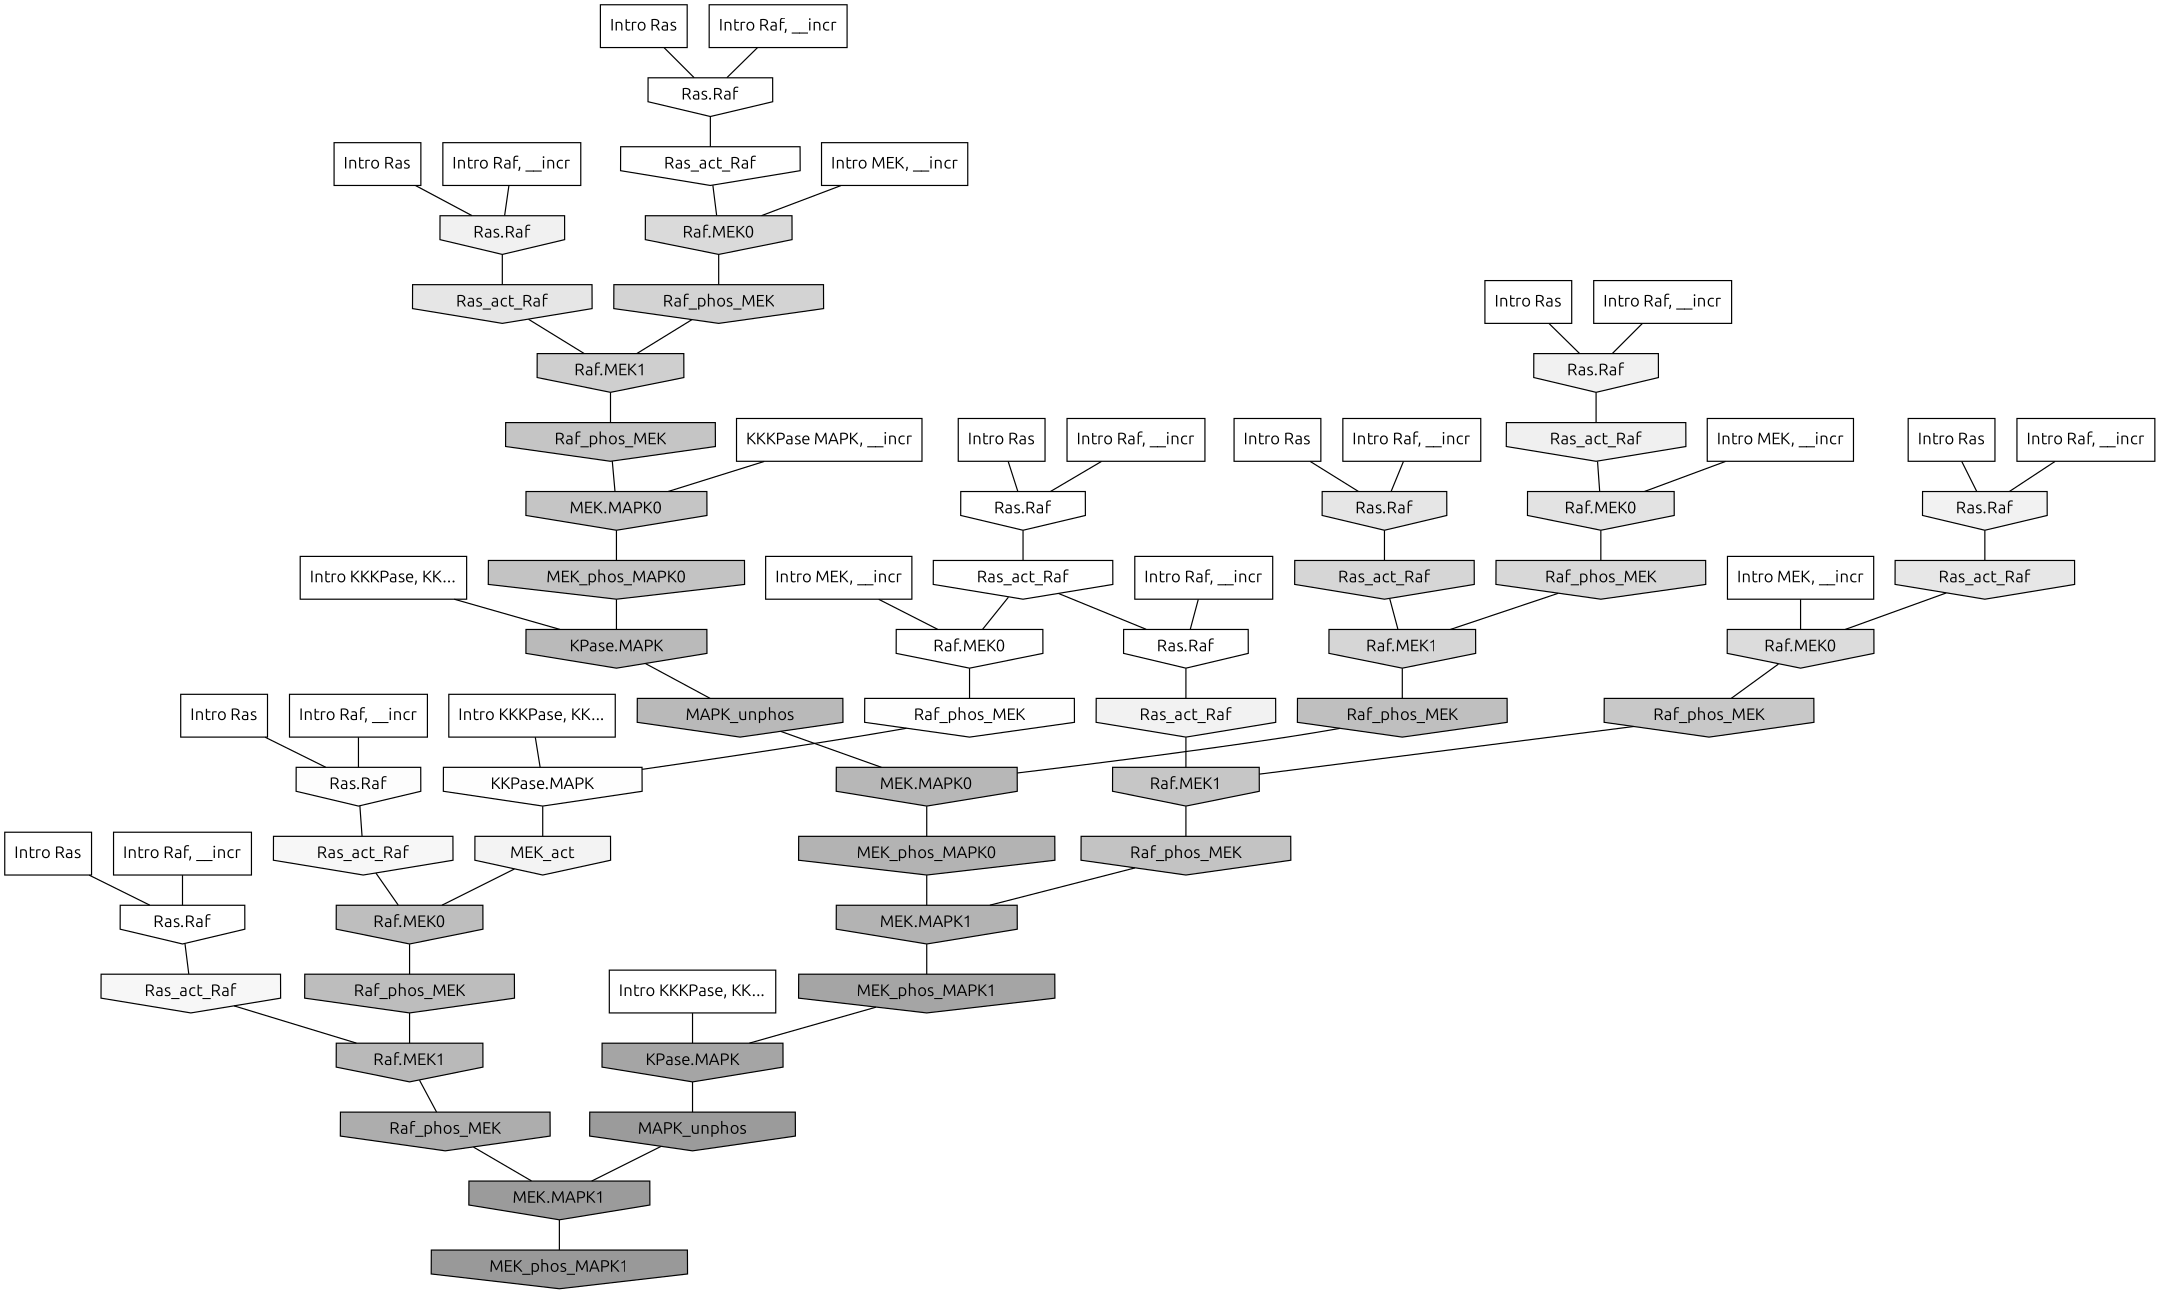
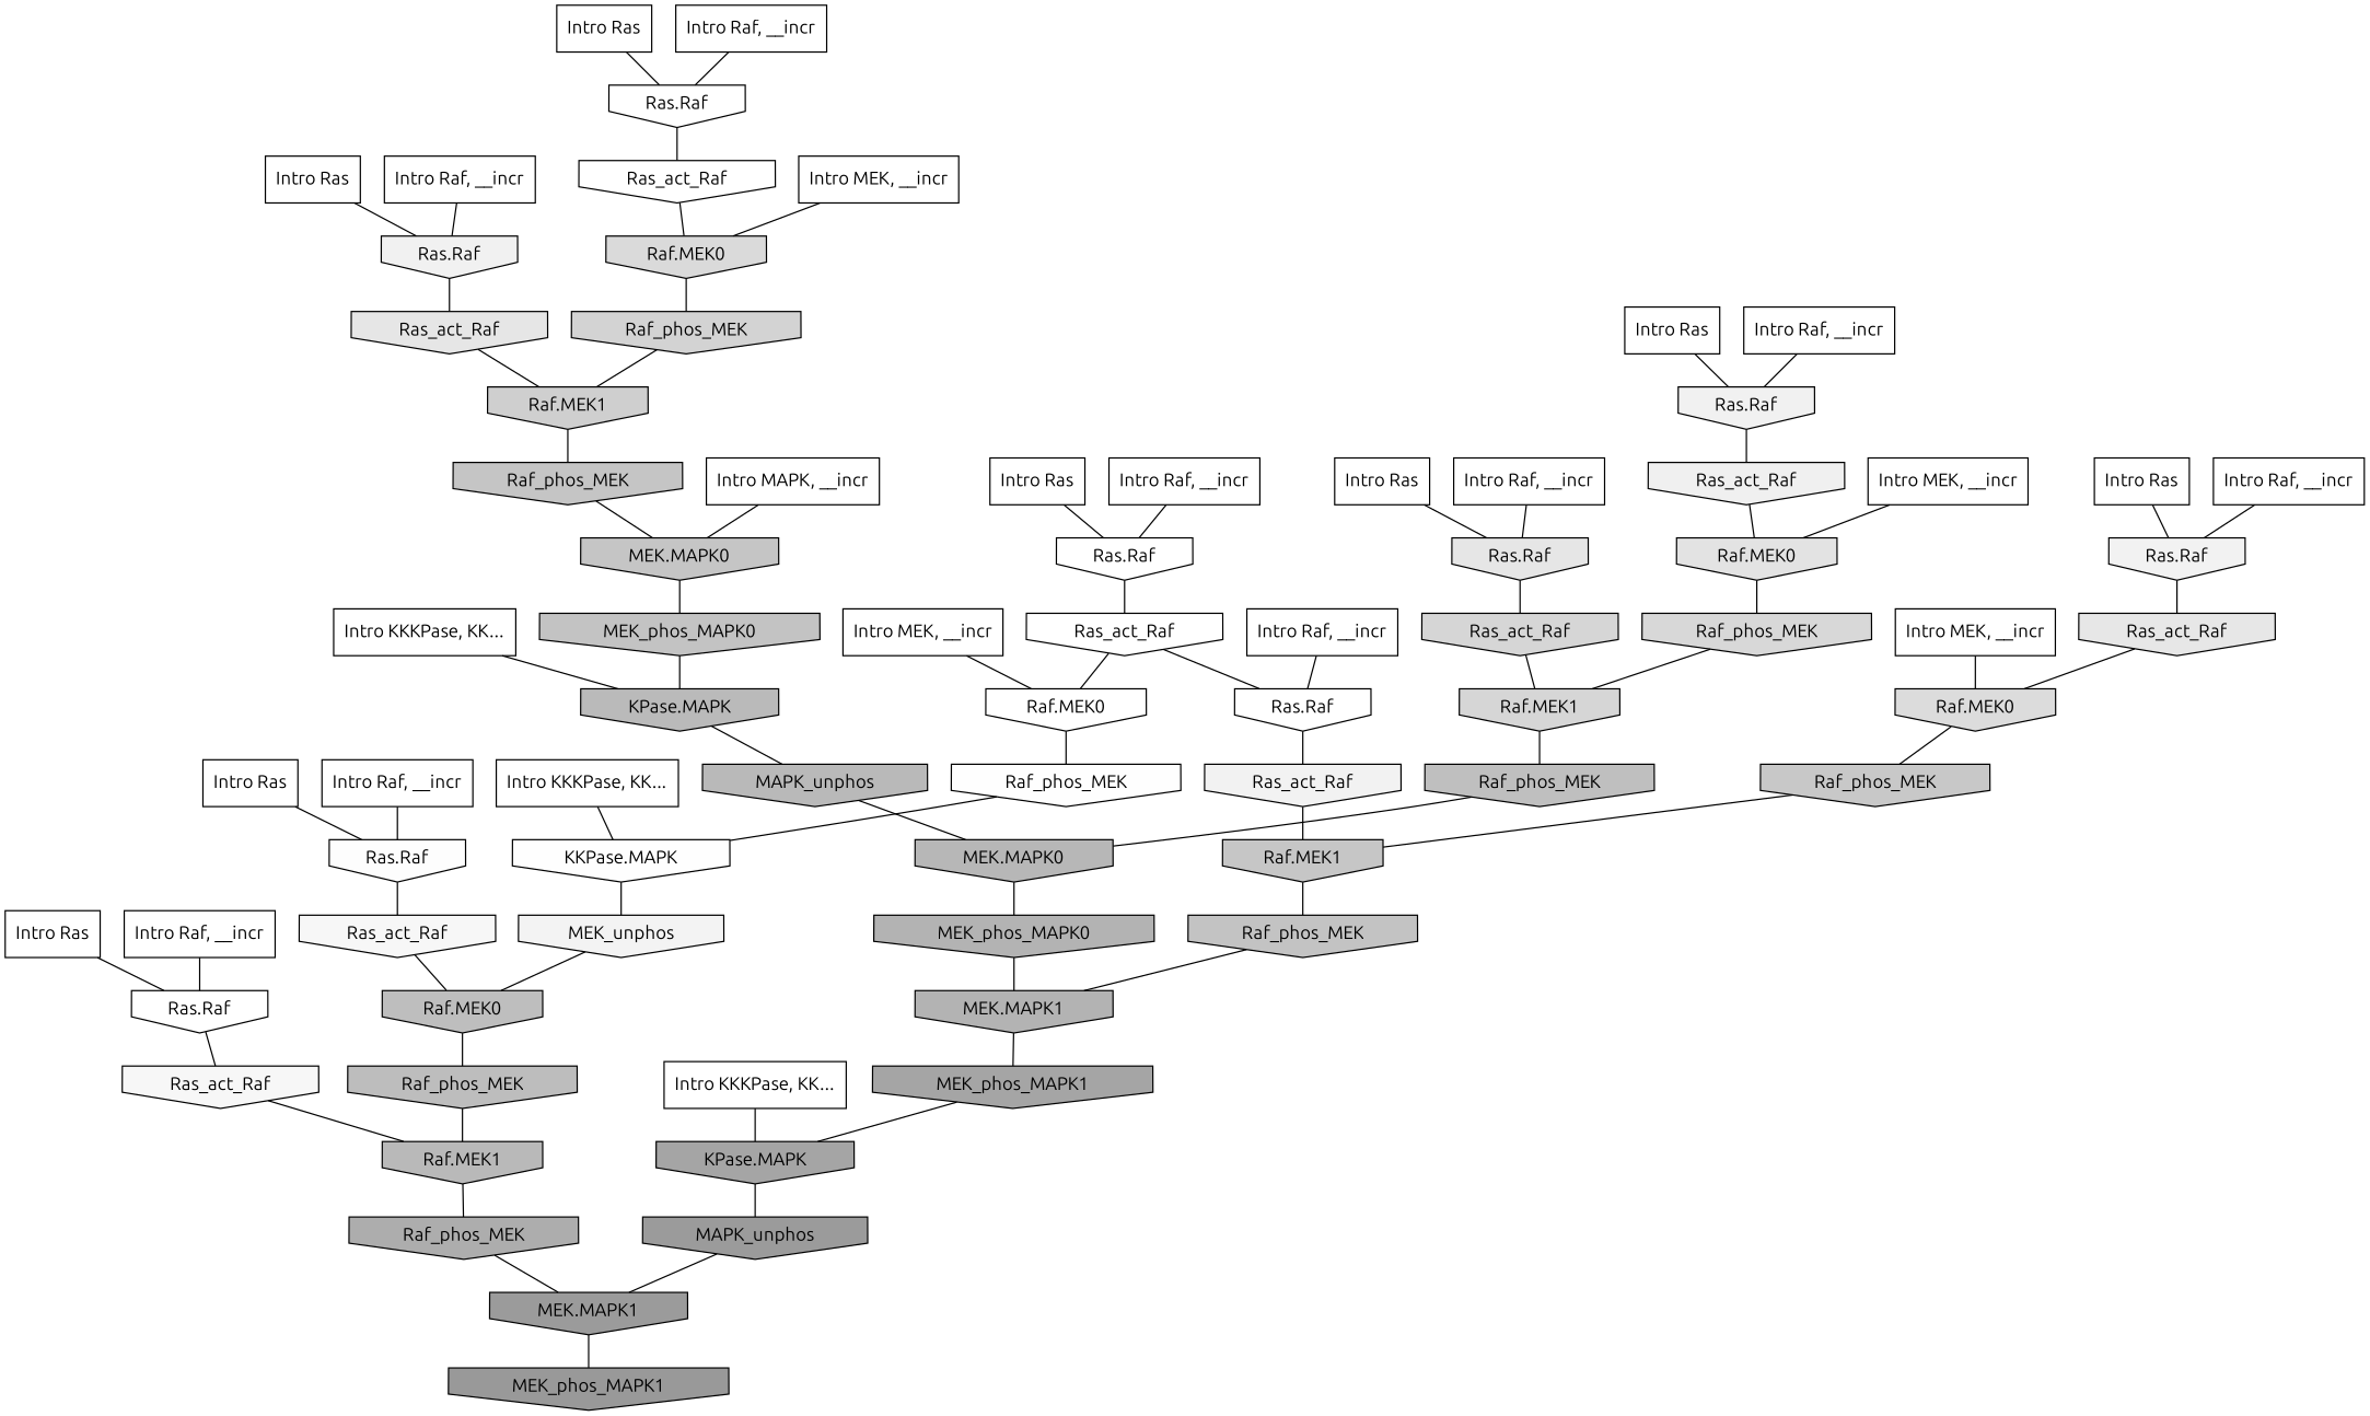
  digraph {
    fontname=Ubuntu
    rankdir=TB
    ranksep=0.30
    node [fillcolor="0.000 0.000 1.000" fontname=Ubuntu shape=invhouse style=filled]
    edge [color="0.000 0.000 0.000" dir=none fontname=Ubuntu]
    n1 [label="Intro Ras" shape=rectangle]
    n2 [fillcolor="0.000 0.000 0.945" label="Ras.Raf"]
    n3 [fillcolor="0.000 0.000 0.899" label=Ras_act_Raf]
    n4 [label="Intro Ras" shape=rectangle]
    n5 [label="Ras.Raf"]
    n6 [fillcolor="0.000 0.000 0.966" label=Ras_act_Raf]
    n7 [label="Intro Ras" shape=rectangle]
    n8 [fillcolor="0.000 0.000 0.989" label="Ras.Raf"]
    n9 [fillcolor="0.000 0.000 0.965" label=Ras_act_Raf]
    n10 [label="Intro Ras" shape=rectangle]
    n11 [label="Ras.Raf"]
    n12 [label=Ras_act_Raf]
    n13 [label="Intro Ras" shape=rectangle]
    n14 [fillcolor="0.000 0.000 0.902" label="Ras.Raf"]
    n15 [fillcolor="0.000 0.000 0.838" label=Ras_act_Raf]
    n16 [label="Intro Ras" shape=rectangle]
    n17 [fillcolor="0.000 0.000 0.948" label="Ras.Raf"]
    n18 [fillcolor="0.000 0.000 0.903" label=Ras_act_Raf]
    n19 [label="Intro Ras" shape=rectangle]
    n20 [fillcolor="0.000 0.000 0.942" label="Ras.Raf"]
    n21 [fillcolor="0.000 0.000 0.940" label=Ras_act_Raf]
    n22 [label="Intro Ras" shape=rectangle]
    n23 [label="Ras.Raf"]
    n24 [fillcolor="0.000 0.000 0.999" label=Ras_act_Raf]
    n25 [label="Intro Raf, __incr" shape=rectangle]
    n26 [label="Intro Raf, __incr" shape=rectangle]
    n27 [fillcolor="0.000 0.000 0.999" label="Ras.Raf"]
    n28 [fillcolor="0.000 0.000 0.947" label=Ras_act_Raf]
    n29 [label="Intro Raf, __incr" shape=rectangle]
    n30 [label="Intro Raf, __incr" shape=rectangle]
    n31 [label="Intro Raf, __incr" shape=rectangle]
    n32 [label="Intro Raf, __incr" shape=rectangle]
    n33 [label="Intro Raf, __incr" shape=rectangle]
    n34 [label="Intro Raf, __incr" shape=rectangle]
    n35 [label="Intro Raf, __incr" shape=rectangle]
    n36 [label="Intro MEK, __incr" shape=rectangle]
    n37 [fillcolor="0.000 0.000 0.863" label="Raf.MEK0"]
    n38 [fillcolor="0.000 0.000 0.782" label=Raf_phos_MEK]
    n39 [label="Intro MEK, __incr" shape=rectangle]
    n40 [fillcolor="0.000 0.000 0.890" label="Raf.MEK0"]
    n41 [fillcolor="0.000 0.000 0.845" label=Raf_phos_MEK]
    n42 [label="Intro MEK, __incr" shape=rectangle]
    n43 [fillcolor="0.000 0.000 0.999" label="Raf.MEK0"]
    n44 [fillcolor="0.000 0.000 0.995" label=Raf_phos_MEK]
    n45 [label="Intro MEK, __incr" shape=rectangle]
    n46 [fillcolor="0.000 0.000 0.855" label="Raf.MEK0"]
    n47 [fillcolor="0.000 0.000 0.826" label=Raf_phos_MEK]
-   n48 [label="KKKPase MAPK, __incr" shape=rectangle]
+   n48 [label="Intro MAPK, __incr" shape=rectangle]
    n49 [fillcolor="0.000 0.000 0.770" label="MEK.MAPK0"]
    n50 [fillcolor="0.000 0.000 0.765" label=MEK_phos_MAPK0]
    n51 [label="Intro KKKPase, KK..." shape=rectangle]
    n52 [fillcolor="0.000 0.000 0.994" label="KKPase.MAPK"]
-   n53 [fillcolor="0.000 0.000 0.951" label=MEK_act]
+   n53 [fillcolor="0.000 0.000 0.951" label=MEK_unphos]
    n54 [label="Intro KKKPase, KK..." shape=rectangle]
    n55 [fillcolor="0.000 0.000 0.646" label="KPase.MAPK"]
    n56 [fillcolor="0.000 0.000 0.606" label=MAPK_unphos]
    n57 [label="Intro KKKPase, KK..." shape=rectangle]
    n58 [fillcolor="0.000 0.000 0.727" label="KPase.MAPK"]
    n59 [fillcolor="0.000 0.000 0.726" label=MAPK_unphos]
    n60 [fillcolor="0.000 0.000 0.726" label="Raf.MEK1"]
    n61 [fillcolor="0.000 0.000 0.775" label="Raf.MEK1"]
    n62 [fillcolor="0.000 0.000 0.746" label="Raf.MEK0"]
    n63 [fillcolor="0.000 0.000 0.678" label=Raf_phos_MEK]
    n64 [fillcolor="0.000 0.000 0.739" label=Raf_phos_MEK]
    n65 [fillcolor="0.000 0.000 0.764" label=Raf_phos_MEK]
    n66 [fillcolor="0.000 0.000 0.809" label="Raf.MEK1"]
    n67 [fillcolor="0.000 0.000 0.838" label="Raf.MEK1"]
    n68 [fillcolor="0.000 0.000 0.770" label=Raf_phos_MEK]
    n69 [fillcolor="0.000 0.000 0.750" label=Raf_phos_MEK]
    n70 [fillcolor="0.000 0.000 0.717" label="MEK.MAPK0"]
    n71 [fillcolor="0.000 0.000 0.702" label="MEK.MAPK1"]
    n72 [fillcolor="0.000 0.000 0.648" label=MEK_phos_MAPK1]
    n73 [fillcolor="0.000 0.000 0.703" label=MEK_phos_MAPK0]
    n74 [fillcolor="0.000 0.000 0.606" label="MEK.MAPK1"]
    n75 [fillcolor="0.000 0.000 0.600" label=MEK_phos_MAPK1]
    n1 -> n2
    n2 -> n3
    n3 -> n66
    n4 -> n5
    n5 -> n6
    n6 -> n60
    n7 -> n8
    n8 -> n9
    n9 -> n62
    n10 -> n11
    n11 -> n12
    n12 -> n46
    n13 -> n14
    n14 -> n15
    n15 -> n67
    n16 -> n17
    n17 -> n18
    n18 -> n37
    n19 -> n20
    n20 -> n21
    n21 -> n40
    n22 -> n23
    n23 -> n24
    n24 -> n27
    n24 -> n43
    n25 -> n14
    n26 -> n27
    n27 -> n28
    n28 -> n61
    n29 -> n5
    n30 -> n17
    n31 -> n23
    n32 -> n20
    n33 -> n11
    n34 -> n2
    n35 -> n8
    n36 -> n37
    n37 -> n38
    n38 -> n61
    n39 -> n40
    n40 -> n41
    n41 -> n67
    n42 -> n43
    n43 -> n44
    n44 -> n52
    n45 -> n46
    n46 -> n47
    n47 -> n66
    n48 -> n49
    n49 -> n50
    n50 -> n58
    n51 -> n52
    n52 -> n53
    n53 -> n62
    n54 -> n55
    n55 -> n56
    n56 -> n74
    n57 -> n58
    n58 -> n59
    n59 -> n70
    n60 -> n63
    n61 -> n65
    n62 -> n64
    n63 -> n74
    n64 -> n60
    n65 -> n71
    n66 -> n68
    n67 -> n69
    n68 -> n49
    n69 -> n70
    n70 -> n73
    n71 -> n72
    n72 -> n55
    n73 -> n71
    n74 -> n75
  }
